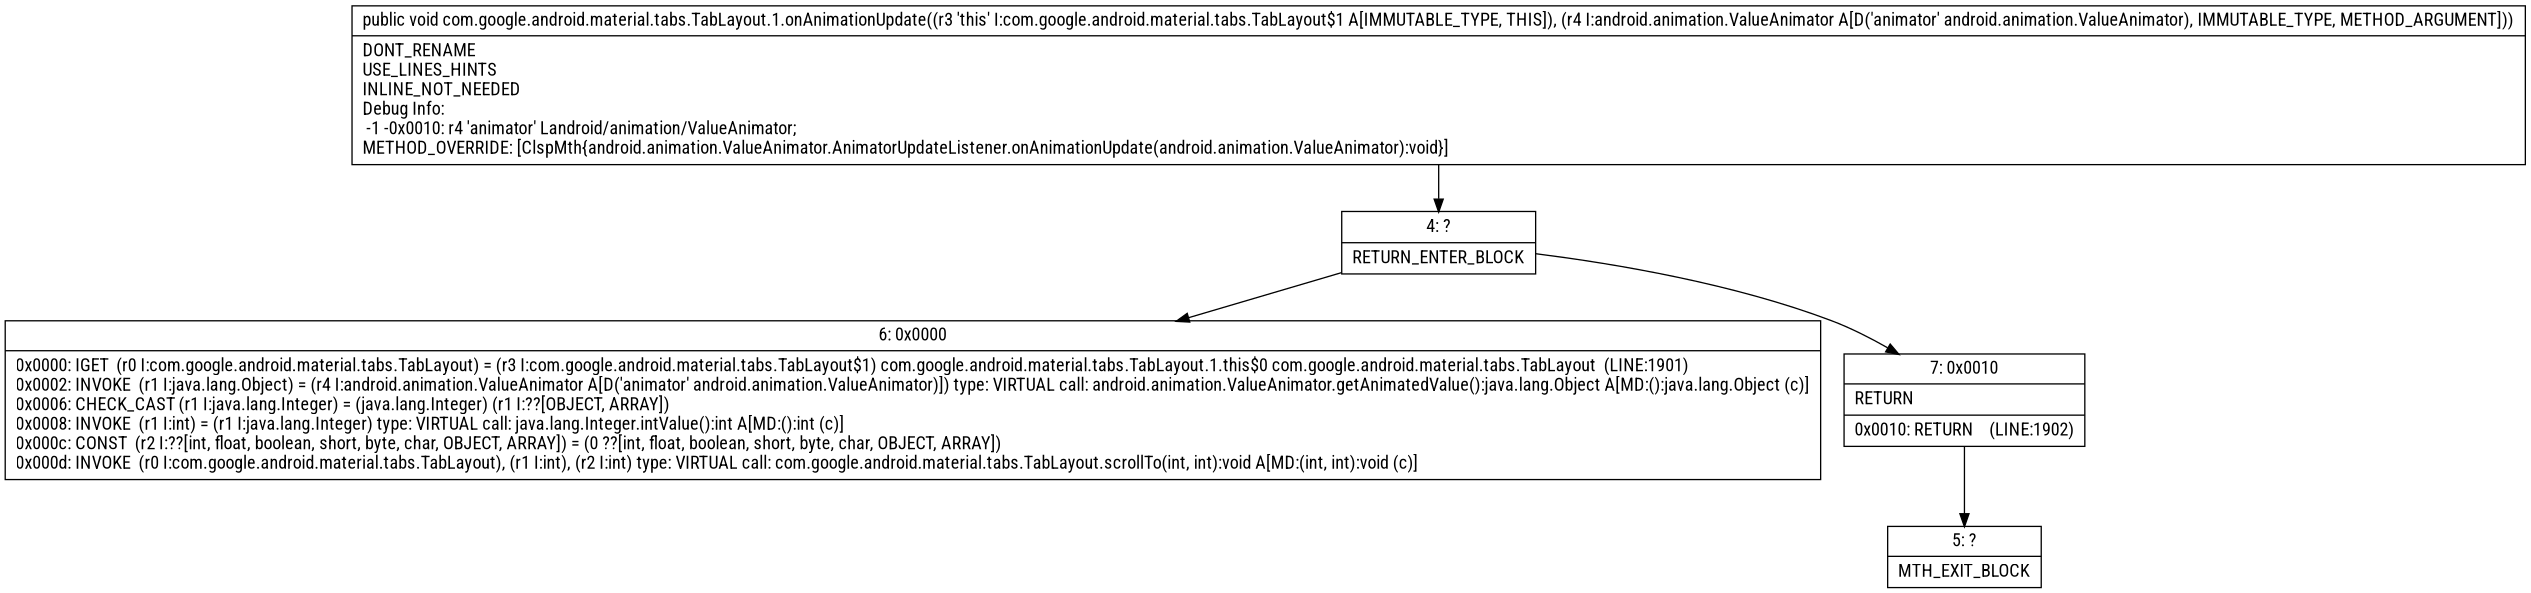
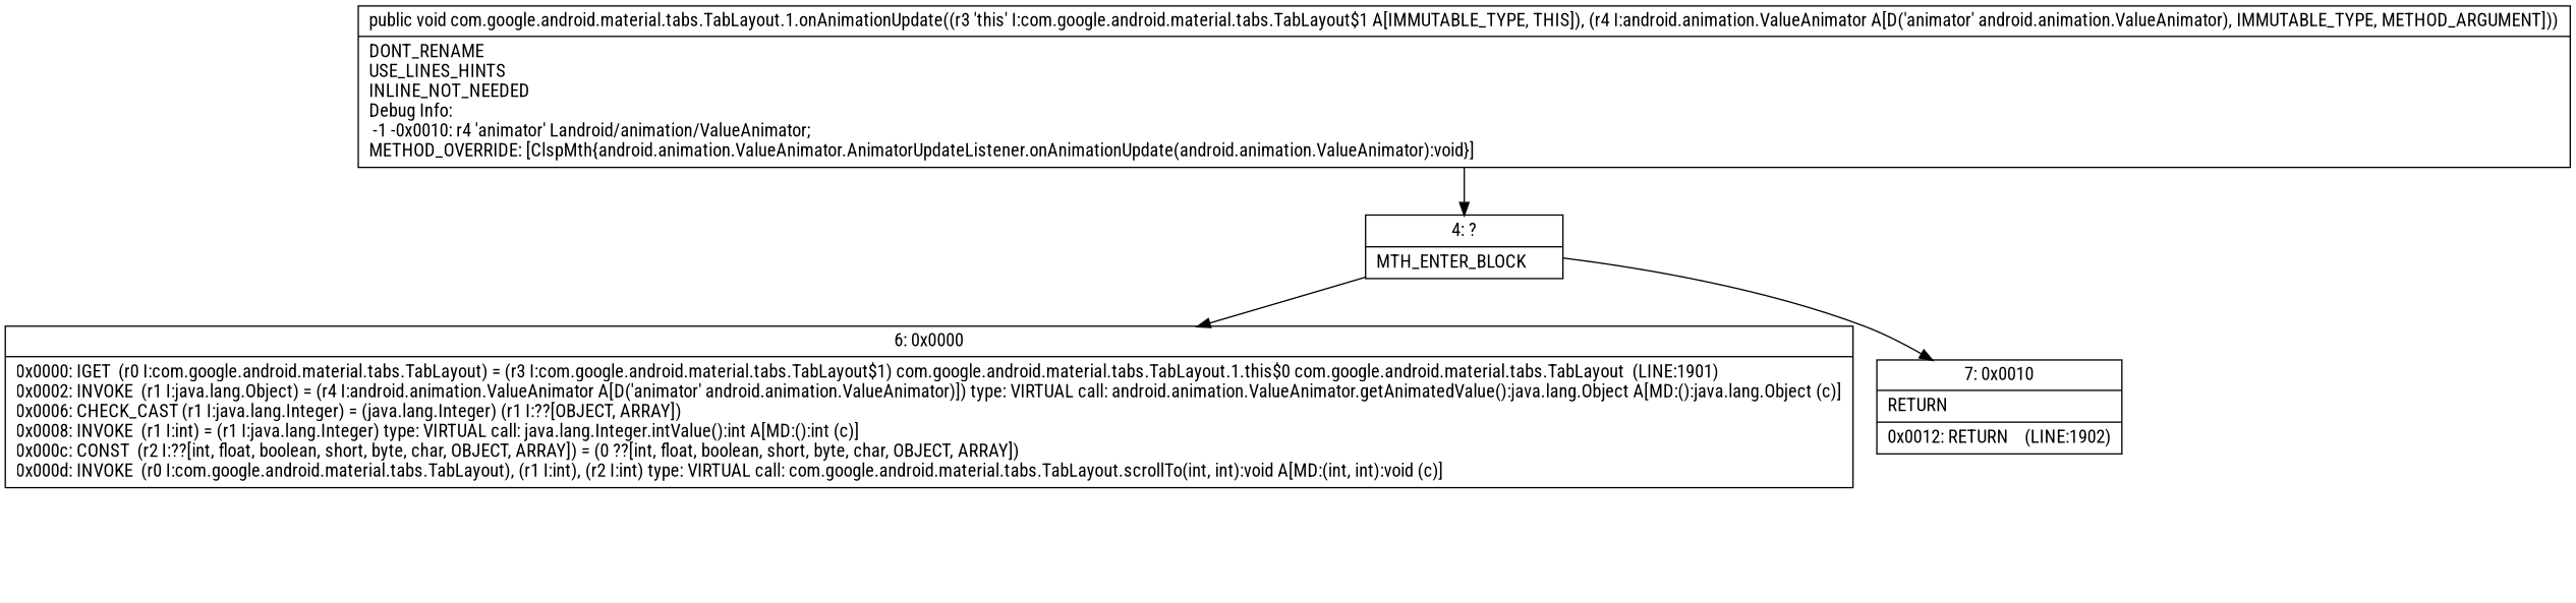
  digraph {
    fontname="Roboto Condensed"
    node [fontname="Roboto Condensed" shape=record]
    edge [fontname="Roboto Condensed"]
-   n1 [label="{4\:\ ?|RETURN_ENTER_BLOCK\l}"]
+   n1 [label="{4\:\ ?|MTH_ENTER_BLOCK\l}"]
    n2 [label="{6\:\ 0x0000|0x0000: IGET  (r0 I:com.google.android.material.tabs.TabLayout) = (r3 I:com.google.android.material.tabs.TabLayout$1) com.google.android.material.tabs.TabLayout.1.this$0 com.google.android.material.tabs.TabLayout  (LINE:1901)\l0x0002: INVOKE  (r1 I:java.lang.Object) = (r4 I:android.animation.ValueAnimator A[D('animator' android.animation.ValueAnimator)]) type: VIRTUAL call: android.animation.ValueAnimator.getAnimatedValue():java.lang.Object A[MD:():java.lang.Object (c)]\l0x0006: CHECK_CAST (r1 I:java.lang.Integer) = (java.lang.Integer) (r1 I:??[OBJECT, ARRAY]) \l0x0008: INVOKE  (r1 I:int) = (r1 I:java.lang.Integer) type: VIRTUAL call: java.lang.Integer.intValue():int A[MD:():int (c)]\l0x000c: CONST  (r2 I:??[int, float, boolean, short, byte, char, OBJECT, ARRAY]) = (0 ??[int, float, boolean, short, byte, char, OBJECT, ARRAY]) \l0x000d: INVOKE  (r0 I:com.google.android.material.tabs.TabLayout), (r1 I:int), (r2 I:int) type: VIRTUAL call: com.google.android.material.tabs.TabLayout.scrollTo(int, int):void A[MD:(int, int):void (c)]\l}"]
-   n3 [label="{7\:\ 0x0010|RETURN\l|0x0010: RETURN    (LINE:1902)\l}"]
-   n4 [label="{5\:\ ?|MTH_EXIT_BLOCK\l}"]
+   n3 [label="{7\:\ 0x0010|RETURN\l|0x0012: RETURN    (LINE:1902)\l}"]
    n5 [label="{public void com.google.android.material.tabs.TabLayout.1.onAnimationUpdate((r3 'this' I:com.google.android.material.tabs.TabLayout$1 A[IMMUTABLE_TYPE, THIS]), (r4 I:android.animation.ValueAnimator A[D('animator' android.animation.ValueAnimator), IMMUTABLE_TYPE, METHOD_ARGUMENT]))  | DONT_RENAME\lUSE_LINES_HINTS\lINLINE_NOT_NEEDED\lDebug Info:\l  \-1 \-0x0010: r4 'animator' Landroid\/animation\/ValueAnimator;\lMETHOD_OVERRIDE: [ClspMth\{android.animation.ValueAnimator.AnimatorUpdateListener.onAnimationUpdate(android.animation.ValueAnimator):void\}]\l}"]
    n1 -> n2
    n1 -> n3
-   n3 -> n4
    n5 -> n1
  }
